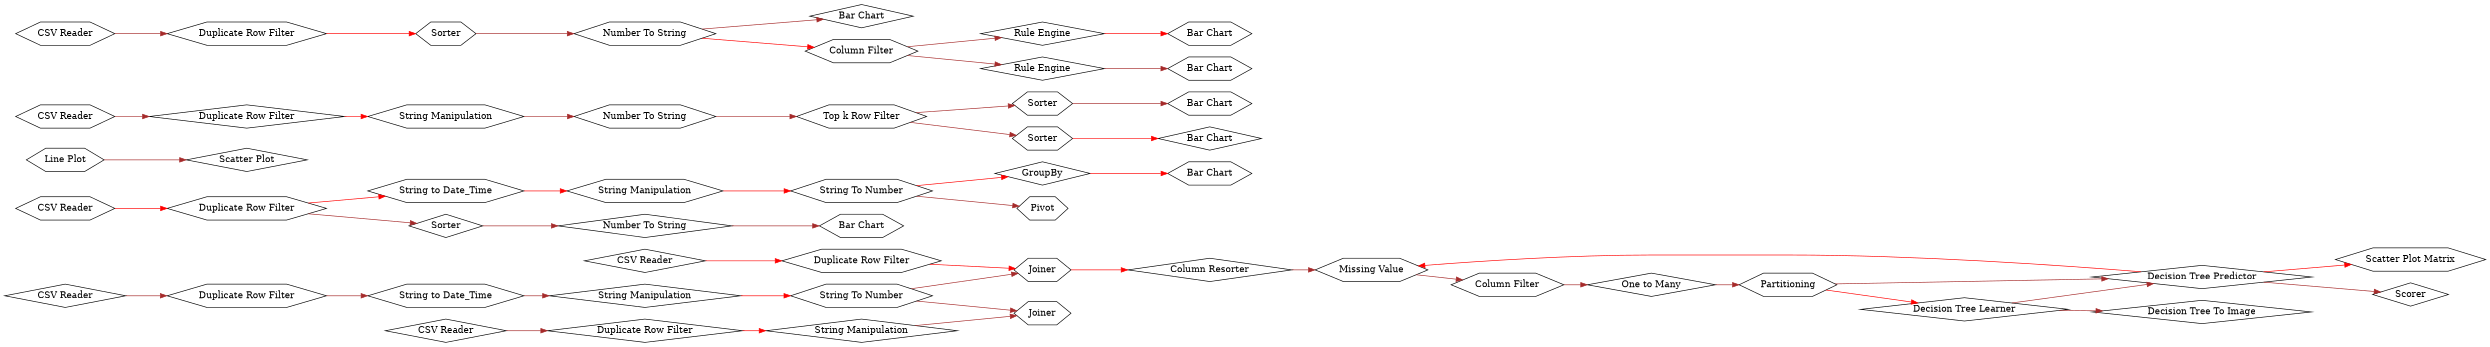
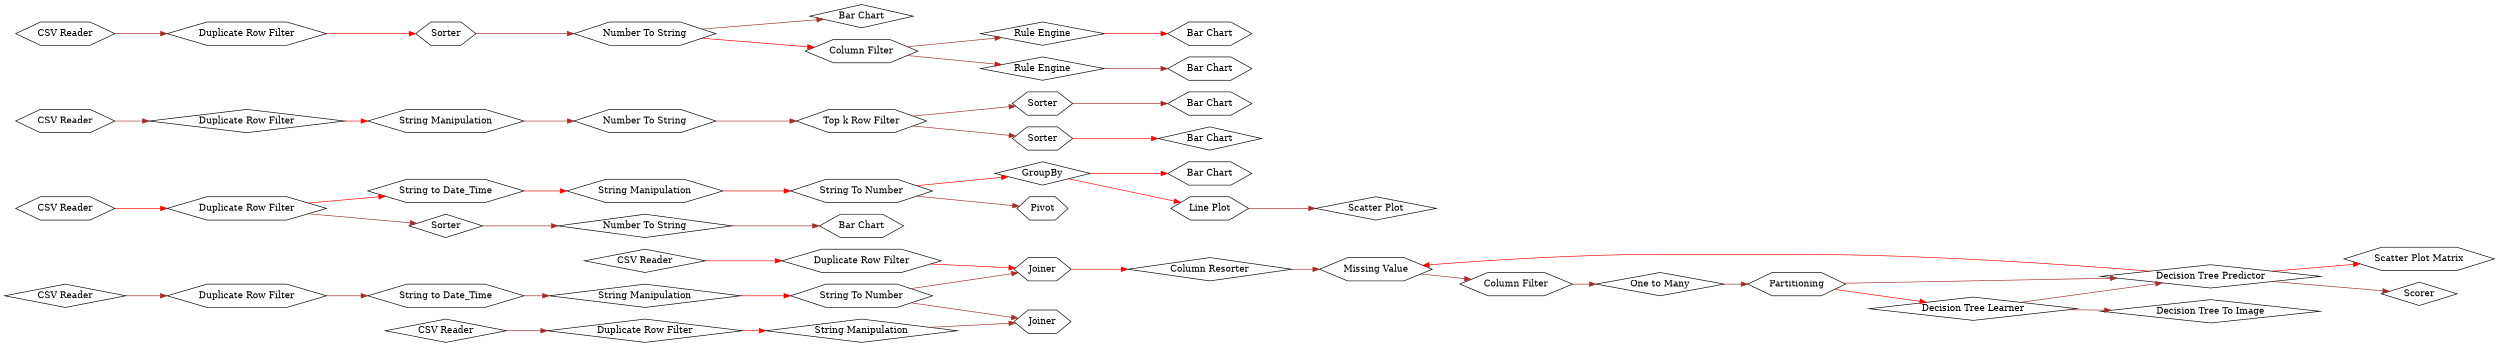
  digraph {
    rankdir=LR
    node [shape=hexagon]
    edge [color=brown]
    n1 [label="String Manipulation" shape=diamond]
    n2 [label="String To Number"]
    n3 [label=Joiner]
    n4 [label=Joiner]
    n5 [label="Column Resorter" shape=diamond]
    n6 [label=GroupBy shape=diamond]
    n7 [label="Bar Chart"]
    n8 [label="Line Plot"]
    n9 [label="Scatter Plot" shape=diamond]
    n10 [label="Decision Tree Learner" shape=diamond]
    n11 [label="Decision Tree Predictor" shape=diamond]
    n12 [label="Decision Tree To Image" shape=diamond]
    n13 [label="Scatter Plot Matrix"]
    n14 [label=Scorer shape=diamond]
    n15 [label="Missing Value"]
    n16 [label="Duplicate Row Filter"]
    n17 [label="String to Date_Time"]
    n18 [label=Sorter shape=diamond]
    n19 [label="String Manipulation"]
    n20 [label="Number To String" shape=diamond]
    n21 [label="String To Number"]
    n22 [label="String Manipulation"]
    n23 [label="Number To String"]
    n24 [label="Top k Row Filter"]
    n25 [label=Sorter]
    n26 [label=Sorter]
    n27 [label="Number To String"]
    n28 [label="Bar Chart" shape=diamond]
    n29 [label="Column Filter"]
    n30 [label="Rule Engine" shape=diamond]
    n31 [label="Rule Engine" shape=diamond]
    n32 [label=Partitioning]
    n33 [label="Bar Chart"]
    n34 [label="Column Filter"]
    n35 [label="One to Many" shape=diamond]
    n36 [label="String to Date_Time"]
    n37 [label="Bar Chart"]
    n38 [label="Bar Chart" shape=diamond]
    n39 [label="CSV Reader"]
    n40 [label="Duplicate Row Filter"]
    n41 [label="Bar Chart"]
    n42 [label="Bar Chart"]
    n43 [label=Pivot]
    n44 [label="CSV Reader" shape=diamond]
    n45 [label="Duplicate Row Filter"]
    n46 [label="CSV Reader" shape=diamond]
    n47 [label="Duplicate Row Filter" shape=diamond]
    n48 [label="String Manipulation" shape=diamond]
    n49 [label="Duplicate Row Filter"]
    n50 [label=Sorter]
    n51 [label="CSV Reader"]
    n52 [label="Duplicate Row Filter" shape=diamond]
    n53 [label="CSV Reader"]
    n54 [label="CSV Reader" shape=diamond]
    n1 -> n2 [color=red]
    n2 -> n3
    n2 -> n4
    n3 -> n5 [color=red]
    n5 -> n15
    n6 -> n7 [color=red]
+   n6 -> n8 [color=red]
    n8 -> n9
    n10 -> n11
    n10 -> n12
    n11 -> n13 [color=red]
    n11 -> n14
    n11 -> n15 [color=red]
    n15 -> n34
    n16 -> n17 [color=red]
    n16 -> n18
    n17 -> n19 [color=red]
    n18 -> n20
    n19 -> n21 [color=red]
    n20 -> n33
    n21 -> n6 [color=red]
    n21 -> n43
    n22 -> n23
    n23 -> n24
    n24 -> n25
    n24 -> n26
    n25 -> n37
    n26 -> n38 [color=red]
    n27 -> n28
    n27 -> n29 [color=red]
    n29 -> n30
    n29 -> n31
    n30 -> n41 [color=red]
    n31 -> n42
    n32 -> n10 [color=red]
    n32 -> n11
    n34 -> n35
    n35 -> n32
    n36 -> n1
    n39 -> n16 [color=red]
    n40 -> n3 [color=red]
    n44 -> n45
    n45 -> n36
    n46 -> n47
    n47 -> n48 [color=red]
    n48 -> n4
    n49 -> n50 [color=red]
    n50 -> n27
    n51 -> n52
    n52 -> n22 [color=red]
    n53 -> n49
    n54 -> n40 [color=red]
  }
